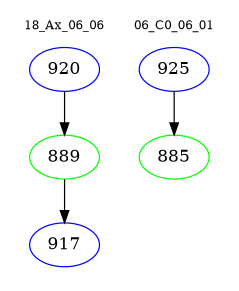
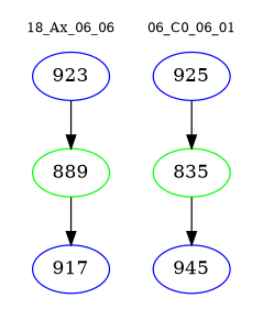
  digraph {
    node [color=blue]
    edge [color=black]
-   n1 [label=920]
+   n1 [label=923]
    n2 [color=green label=889]
    n3 [label=917]
    n4 [label=925]
-   n5 [color=green label=885]
+   n5 [color=green label=835]
+   n6 [label=945]
    subgraph cluster_1 {
      color=white
      fontsize=10
      label="18_Ax_06_06"
      n1
      n2
      n3
    }
    subgraph cluster_2 {
      color=white
      fontsize=10
      label="06_C0_06_01"
      n4
      n5
+     n6
    }
    n1 -> n2
    n2 -> n3
    n4 -> n5
+   n5 -> n6
  }
